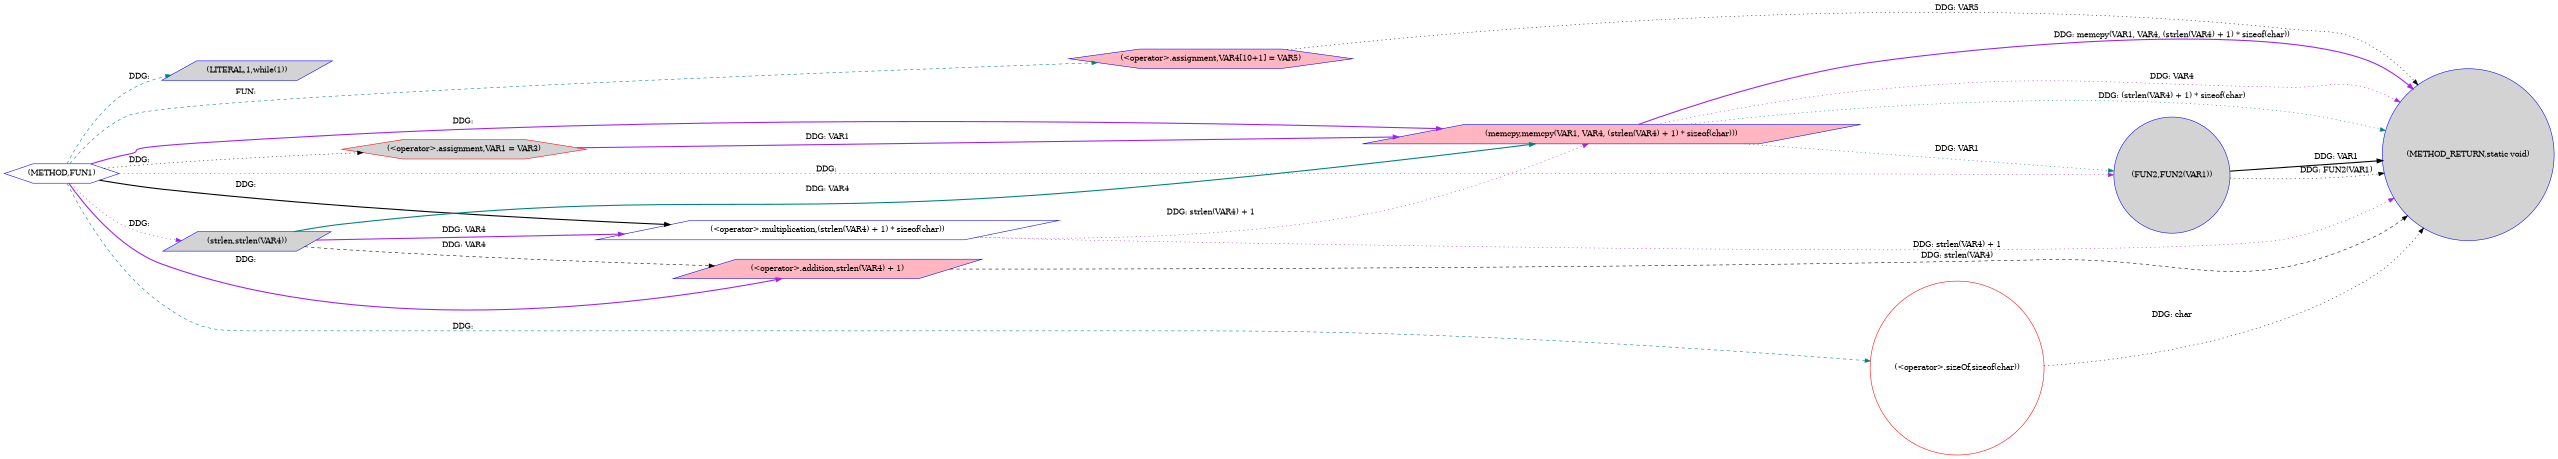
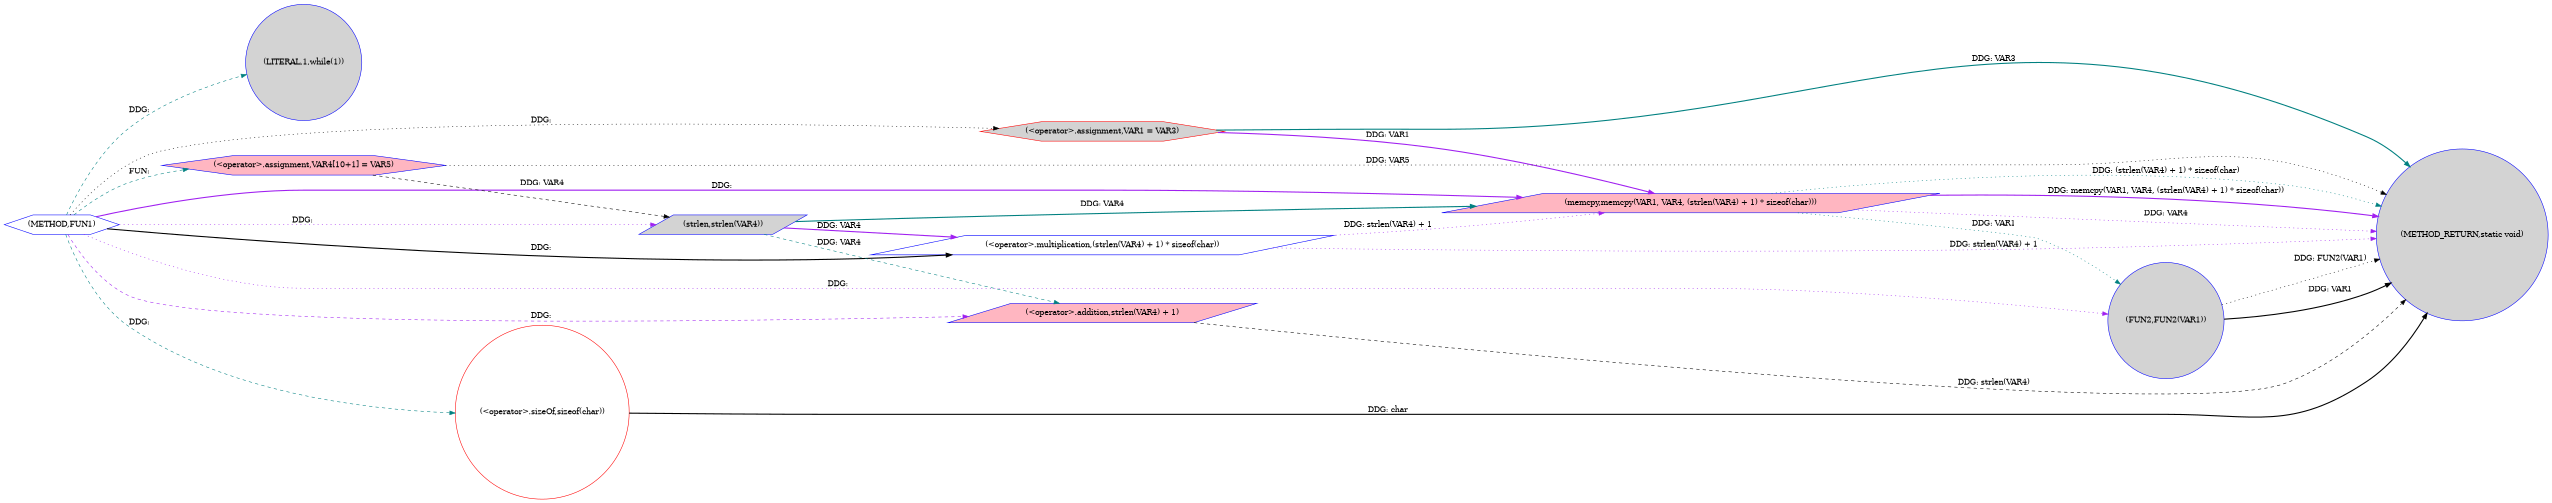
  digraph {
    rankdir=LR
    node [color=blue fillcolor=lightgrey shape=circle style=filled]
    edge [color=purple style=dotted]
    n1 [fillcolor=white label="(METHOD,FUN1)" shape=hexagon]
-   n2 [label="(LITERAL,1,while(1))" shape=parallelogram]
+   n2 [label="(LITERAL,1,while(1))"]
    n3 [color=red label="(<operator>.assignment,VAR1 = VAR3)" shape=hexagon]
    n4 [fillcolor=lightpink label="(<operator>.assignment,VAR4[10+1] = VAR5)" shape=hexagon]
    n5 [fillcolor=lightpink label="(memcpy,memcpy(VAR1, VAR4, (strlen(VAR4) + 1) * sizeof(char)))" shape=parallelogram]
    n6 [fillcolor=white label="(<operator>.multiplication,(strlen(VAR4) + 1) * sizeof(char))" shape=parallelogram]
    n7 [fillcolor=lightpink label="(<operator>.addition,strlen(VAR4) + 1)" shape=parallelogram]
    n8 [label="(strlen,strlen(VAR4))" shape=parallelogram]
    n9 [color=red fillcolor=white label="(<operator>.sizeOf,sizeof(char))"]
    n10 [label="(FUN2,FUN2(VAR1))"]
    n11 [label="(METHOD_RETURN,static void)"]
    n1 -> n2 [color=teal label="DDG: " style=dashed]
    n1 -> n3 [color=black label="DDG: "]
    n1 -> n4 [color=teal label="FUN: " style=dashed]
    n1 -> n5 [label="DDG: " style=bold]
    n1 -> n6 [color=black label="DDG: " style=bold]
-   n1 -> n7 [label="DDG: " style=bold]
+   n1 -> n7 [label="DDG: " style=dashed]
    n1 -> n8 [label="DDG: "]
    n1 -> n9 [color=teal label="DDG: " style=dashed]
    n1 -> n10 [label="DDG: "]
    n3 -> n5 [label="DDG: VAR1" style=bold]
+   n3 -> n11 [color=teal label="DDG: VAR3" style=bold]
+   n4 -> n8 [color=black label="DDG: VAR4" style=dashed]
    n4 -> n11 [color=black label="DDG: VAR5"]
    n5 -> n10 [color=teal label="DDG: VAR1"]
    n5 -> n11 [label="DDG: memcpy(VAR1, VAR4, (strlen(VAR4) + 1) * sizeof(char))" style=bold]
    n5 -> n11 [label="DDG: VAR4"]
    n5 -> n11 [color=teal label="DDG: (strlen(VAR4) + 1) * sizeof(char)"]
    n6 -> n5 [label="DDG: strlen(VAR4) + 1"]
    n6 -> n11 [label="DDG: strlen(VAR4) + 1"]
    n7 -> n11 [color=black label="DDG: strlen(VAR4)" style=dashed]
    n8 -> n5 [color=teal label="DDG: VAR4" style=bold]
    n8 -> n6 [label="DDG: VAR4" style=bold]
-   n8 -> n7 [color=black label="DDG: VAR4" style=dashed]
-   n9 -> n11 [color=black label="DDG: char"]
+   n8 -> n7 [color=teal label="DDG: VAR4" style=dashed]
+   n9 -> n11 [color=black label="DDG: char" style=bold]
    n10 -> n11 [color=black label="DDG: FUN2(VAR1)"]
    n10 -> n11 [color=black label="DDG: VAR1" style=bold]
  }
